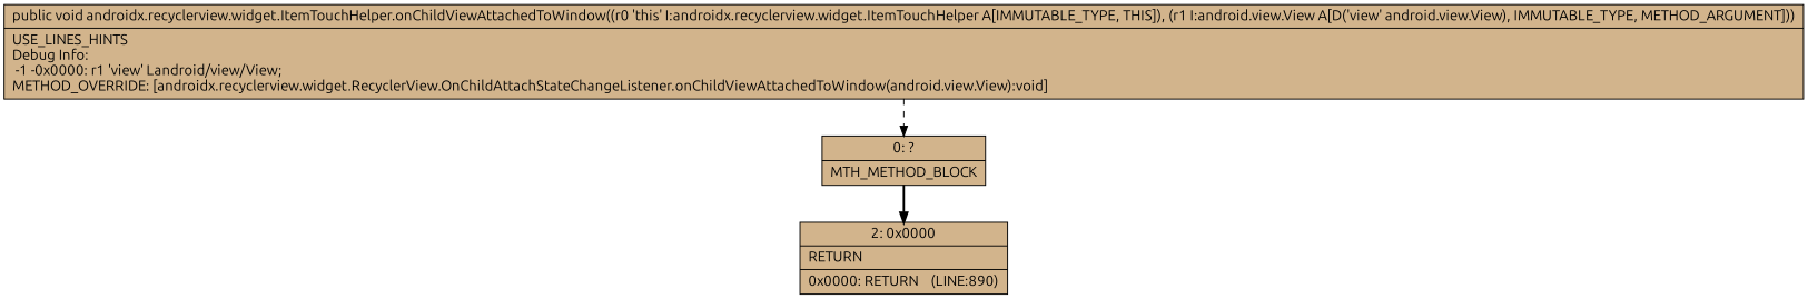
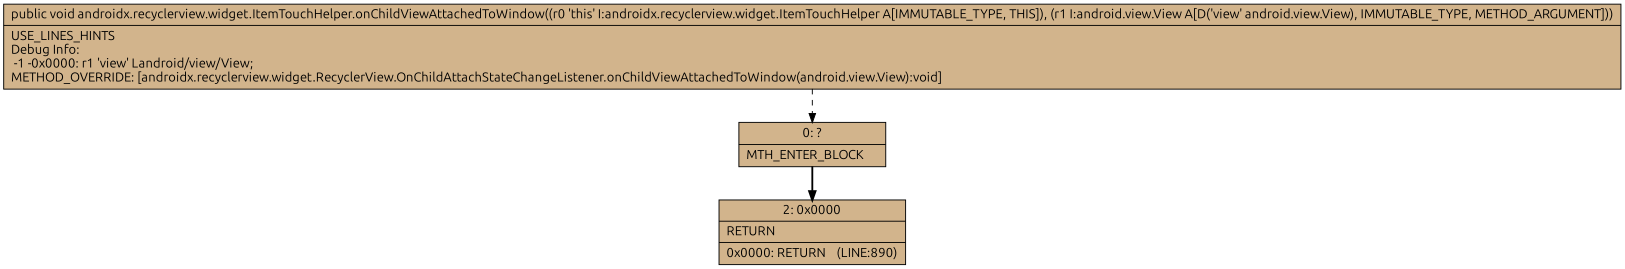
  digraph {
    fontname=Ubuntu
    node [fillcolor=tan fontname=Ubuntu shape=record style=filled]
    edge [fontname=Ubuntu]
-   n1 [label="{0\:\ ?|MTH_METHOD_BLOCK\l}"]
+   n1 [label="{0\:\ ?|MTH_ENTER_BLOCK\l}"]
    n2 [label="{2\:\ 0x0000|RETURN\l|0x0000: RETURN    (LINE:890)\l}"]
    n3 [label="{public void androidx.recyclerview.widget.ItemTouchHelper.onChildViewAttachedToWindow((r0 'this' I:androidx.recyclerview.widget.ItemTouchHelper A[IMMUTABLE_TYPE, THIS]), (r1 I:android.view.View A[D('view' android.view.View), IMMUTABLE_TYPE, METHOD_ARGUMENT]))  | USE_LINES_HINTS\lDebug Info:\l  \-1 \-0x0000: r1 'view' Landroid\/view\/View;\lMETHOD_OVERRIDE: [androidx.recyclerview.widget.RecyclerView.OnChildAttachStateChangeListener.onChildViewAttachedToWindow(android.view.View):void]\l}"]
    n1 -> n2 [style=bold]
    n3 -> n1 [style=dashed]
  }
